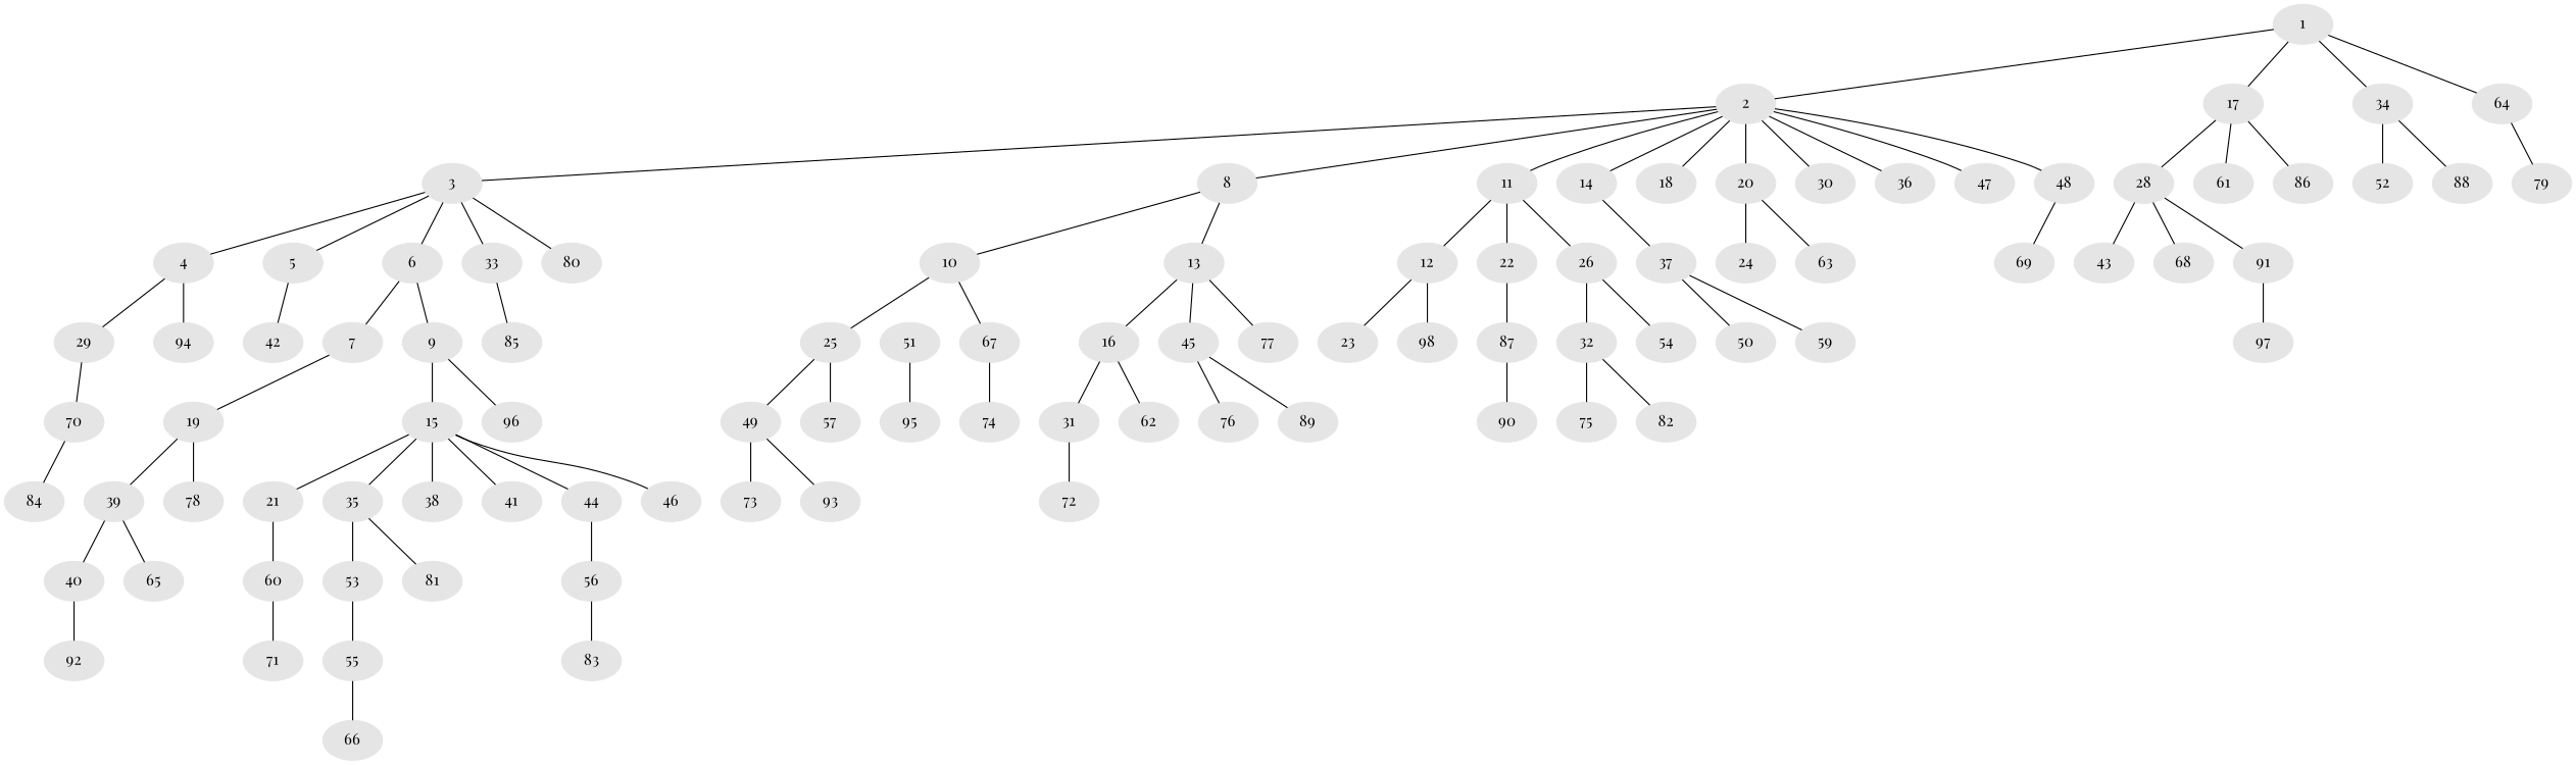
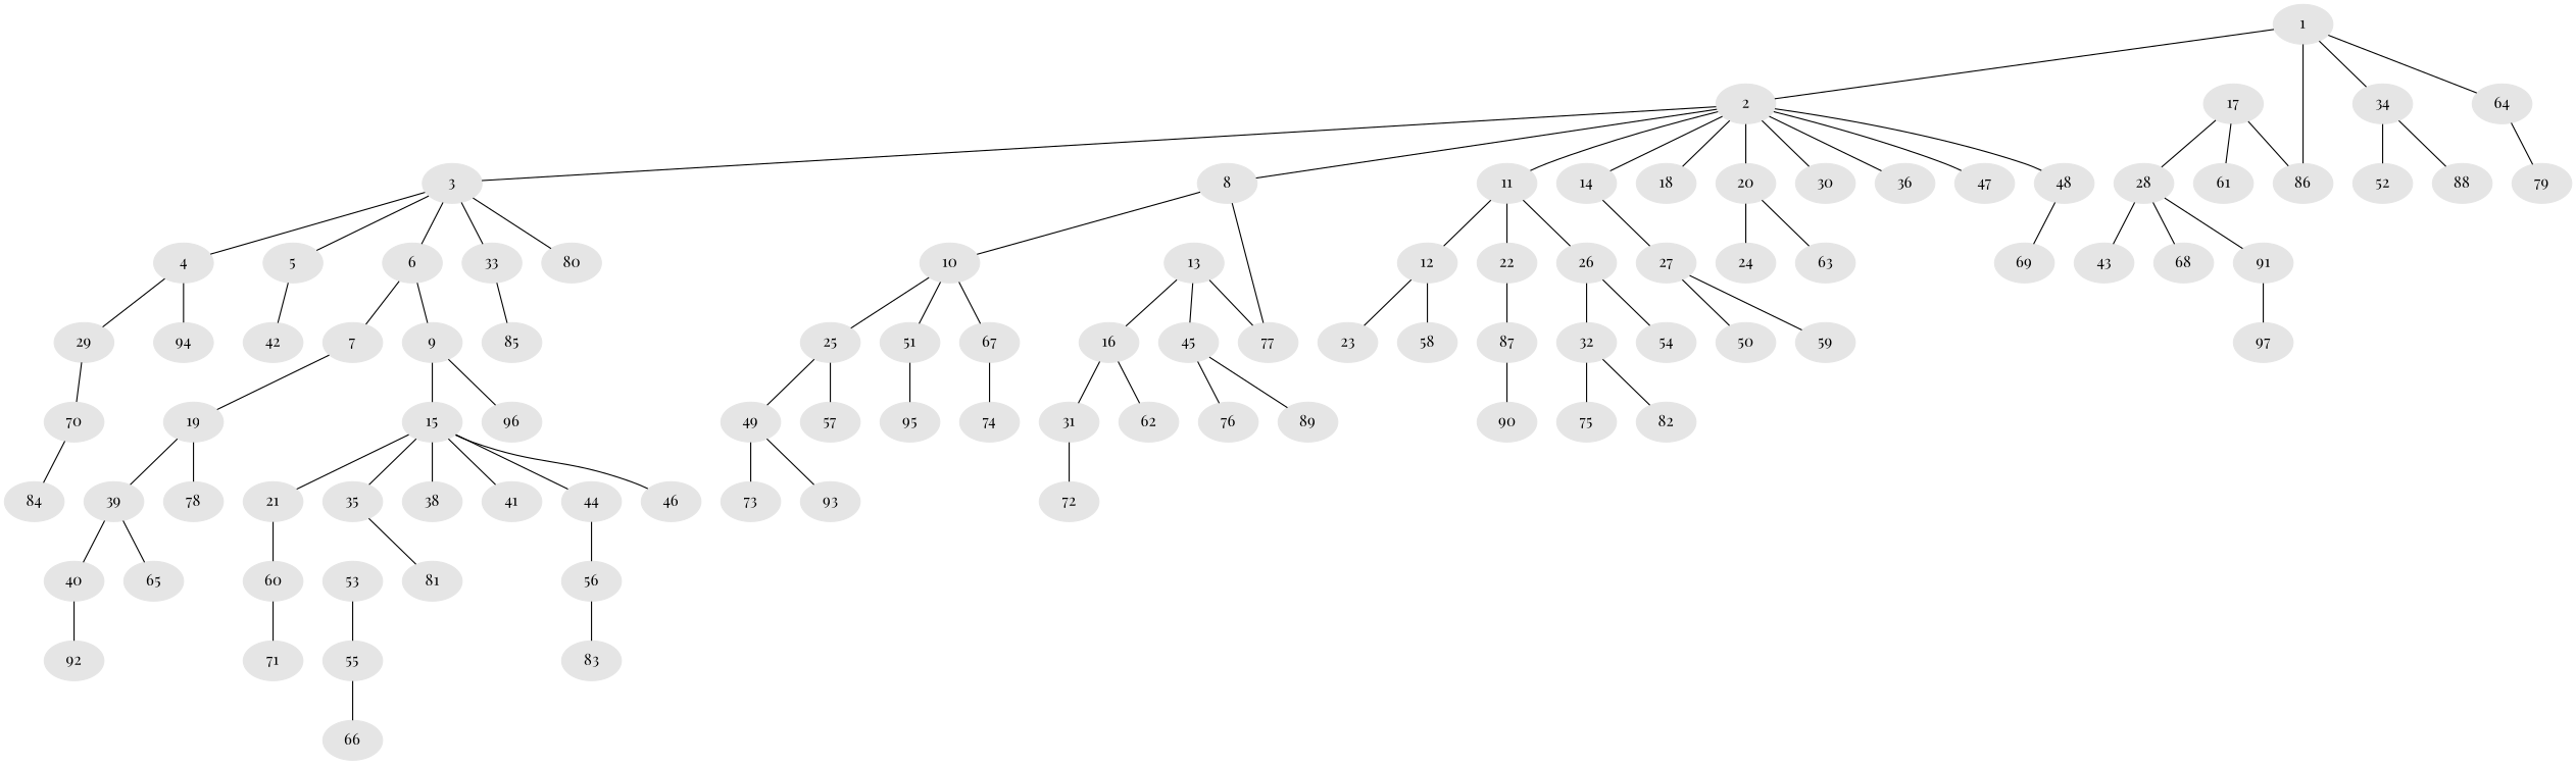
  graph {
    fontname="Playfair Display"
    node [color=gray90 fontname="Playfair Display" style=filled]
    edge [fontname="Playfair Display"]
    1
    2
    17
    34
    64
    3
    8
    11
    14
    18
    20
    30
    36
    47
    48
    28
    61
    86
    52
    88
    79
    4
    5
    6
    33
    80
    10
    13
    12
    22
    26
-   27 [label=37]
+   27
    24
    63
    69
    29
    94
    42
    7
    9
    85
    70
    19
    15
    96
    39
    78
    25
    51
    67
    16
    45
    77
    21
    35
    38
    41
    44
    46
    49
    57
    95
    74
    23
-   58 [label=98]
+   58
    87
    32
    54
    31
    62
    76
    89
    50
    59
    60
    53
    81
    56
    72
    43
    68
    91
    40
    65
    71
    90
    73
    93
    75
    82
    97
    84
    55
    92
    83
    66
    1 -- 2
-   1 -- 17
+   1 -- 86
    1 -- 34
    1 -- 64
    2 -- 3
    2 -- 8
    2 -- 11
    2 -- 14
    2 -- 18
    2 -- 20
    2 -- 30
    2 -- 36
    2 -- 47
    2 -- 48
    17 -- 28
    17 -- 61
    17 -- 86
    34 -- 52
    34 -- 88
    64 -- 79
    3 -- 4
    3 -- 5
    3 -- 6
    3 -- 33
    3 -- 80
    8 -- 10
-   8 -- 13
+   8 -- 77
    11 -- 12
    11 -- 22
    11 -- 26
    14 -- 27
    20 -- 24
    20 -- 63
    48 -- 69
    28 -- 43
    28 -- 68
    28 -- 91
    4 -- 29
    4 -- 94
    5 -- 42
    6 -- 7
    6 -- 9
    33 -- 85
    10 -- 25
+   10 -- 51
    10 -- 67
    13 -- 16
    13 -- 45
    13 -- 77
    12 -- 23
    12 -- 58
    22 -- 87
    26 -- 32
    26 -- 54
    27 -- 50
    27 -- 59
    29 -- 70
    7 -- 19
    9 -- 15
    9 -- 96
    70 -- 84
    19 -- 39
    19 -- 78
    15 -- 21
    15 -- 35
    15 -- 38
    15 -- 41
    15 -- 44
    15 -- 46
    39 -- 40
    39 -- 65
    25 -- 49
    25 -- 57
    51 -- 95
    67 -- 74
    16 -- 31
    16 -- 62
    45 -- 76
    45 -- 89
    21 -- 60
-   35 -- 53
    35 -- 81
    44 -- 56
    49 -- 73
    49 -- 93
    87 -- 90
    32 -- 75
    32 -- 82
    31 -- 72
    60 -- 71
    53 -- 55
    56 -- 83
    91 -- 97
    40 -- 92
    55 -- 66
  }
